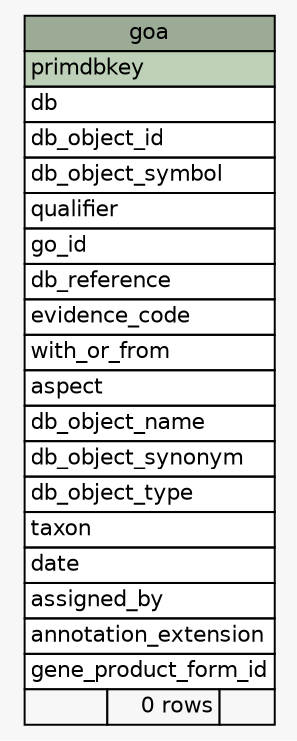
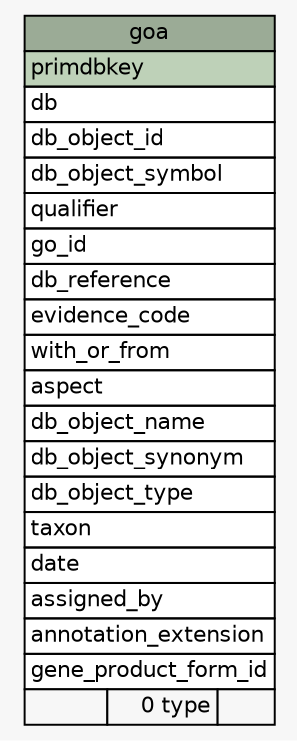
  digraph {
    bgcolor="#f7f7f7"
    fontname=Helvetica
    fontsize=11
    nodesep=0.18
    rankdir=RL
    ranksep=0.46
-   n1 [fontname=Helvetica fontsize=11 label=<     <TABLE BORDER="0" CELLBORDER="1" CELLSPACING="0" BGCOLOR="#ffffff">       <TR><TD COLSPAN="3" BGCOLOR="#9bab96" ALIGN="CENTER">goa</TD></TR>       <TR><TD PORT="primdbkey" COLSPAN="3" BGCOLOR="#bed1b8" ALIGN="LEFT">primdbkey</TD></TR>       <TR><TD PORT="db" COLSPAN="3" ALIGN="LEFT">db</TD></TR>       <TR><TD PORT="db_object_id" COLSPAN="3" ALIGN="LEFT">db_object_id</TD></TR>       <TR><TD PORT="db_object_symbol" COLSPAN="3" ALIGN="LEFT">db_object_symbol</TD></TR>       <TR><TD PORT="qualifier" COLSPAN="3" ALIGN="LEFT">qualifier</TD></TR>       <TR><TD PORT="go_id" COLSPAN="3" ALIGN="LEFT">go_id</TD></TR>       <TR><TD PORT="db_reference" COLSPAN="3" ALIGN="LEFT">db_reference</TD></TR>       <TR><TD PORT="evidence_code" COLSPAN="3" ALIGN="LEFT">evidence_code</TD></TR>       <TR><TD PORT="with_or_from" COLSPAN="3" ALIGN="LEFT">with_or_from</TD></TR>       <TR><TD PORT="aspect" COLSPAN="3" ALIGN="LEFT">aspect</TD></TR>       <TR><TD PORT="db_object_name" COLSPAN="3" ALIGN="LEFT">db_object_name</TD></TR>       <TR><TD PORT="db_object_synonym" COLSPAN="3" ALIGN="LEFT">db_object_synonym</TD></TR>       <TR><TD PORT="db_object_type" COLSPAN="3" ALIGN="LEFT">db_object_type</TD></TR>       <TR><TD PORT="taxon" COLSPAN="3" ALIGN="LEFT">taxon</TD></TR>       <TR><TD PORT="date" COLSPAN="3" ALIGN="LEFT">date</TD></TR>       <TR><TD PORT="assigned_by" COLSPAN="3" ALIGN="LEFT">assigned_by</TD></TR>       <TR><TD PORT="annotation_extension" COLSPAN="3" ALIGN="LEFT">annotation_extension</TD></TR>       <TR><TD PORT="gene_product_form_id" COLSPAN="3" ALIGN="LEFT">gene_product_form_id</TD></TR>       <TR><TD ALIGN="LEFT" BGCOLOR="#f7f7f7">  </TD><TD ALIGN="RIGHT" BGCOLOR="#f7f7f7">0 rows</TD><TD ALIGN="RIGHT" BGCOLOR="#f7f7f7">  </TD></TR>     </TABLE>> shape=plaintext]
+   n1 [fontname=Helvetica fontsize=11 label=<     <TABLE BORDER="0" CELLBORDER="1" CELLSPACING="0" BGCOLOR="#ffffff">       <TR><TD COLSPAN="3" BGCOLOR="#9bab96" ALIGN="CENTER">goa</TD></TR>       <TR><TD PORT="primdbkey" COLSPAN="3" BGCOLOR="#bed1b8" ALIGN="LEFT">primdbkey</TD></TR>       <TR><TD PORT="db" COLSPAN="3" ALIGN="LEFT">db</TD></TR>       <TR><TD PORT="db_object_id" COLSPAN="3" ALIGN="LEFT">db_object_id</TD></TR>       <TR><TD PORT="db_object_symbol" COLSPAN="3" ALIGN="LEFT">db_object_symbol</TD></TR>       <TR><TD PORT="qualifier" COLSPAN="3" ALIGN="LEFT">qualifier</TD></TR>       <TR><TD PORT="go_id" COLSPAN="3" ALIGN="LEFT">go_id</TD></TR>       <TR><TD PORT="db_reference" COLSPAN="3" ALIGN="LEFT">db_reference</TD></TR>       <TR><TD PORT="evidence_code" COLSPAN="3" ALIGN="LEFT">evidence_code</TD></TR>       <TR><TD PORT="with_or_from" COLSPAN="3" ALIGN="LEFT">with_or_from</TD></TR>       <TR><TD PORT="aspect" COLSPAN="3" ALIGN="LEFT">aspect</TD></TR>       <TR><TD PORT="db_object_name" COLSPAN="3" ALIGN="LEFT">db_object_name</TD></TR>       <TR><TD PORT="db_object_synonym" COLSPAN="3" ALIGN="LEFT">db_object_synonym</TD></TR>       <TR><TD PORT="db_object_type" COLSPAN="3" ALIGN="LEFT">db_object_type</TD></TR>       <TR><TD PORT="taxon" COLSPAN="3" ALIGN="LEFT">taxon</TD></TR>       <TR><TD PORT="date" COLSPAN="3" ALIGN="LEFT">date</TD></TR>       <TR><TD PORT="assigned_by" COLSPAN="3" ALIGN="LEFT">assigned_by</TD></TR>       <TR><TD PORT="annotation_extension" COLSPAN="3" ALIGN="LEFT">annotation_extension</TD></TR>       <TR><TD PORT="gene_product_form_id" COLSPAN="3" ALIGN="LEFT">gene_product_form_id</TD></TR>       <TR><TD ALIGN="LEFT" BGCOLOR="#f7f7f7">  </TD><TD ALIGN="RIGHT" BGCOLOR="#f7f7f7">0 type</TD><TD ALIGN="RIGHT" BGCOLOR="#f7f7f7">  </TD></TR>     </TABLE>> shape=plaintext]
  }
